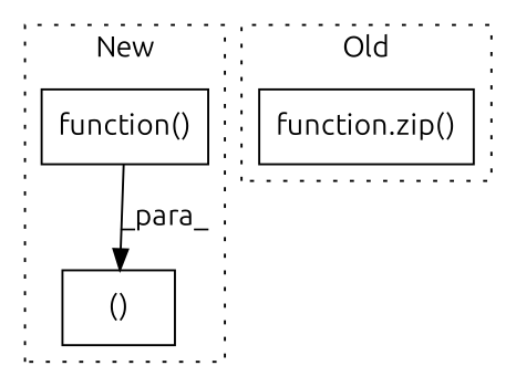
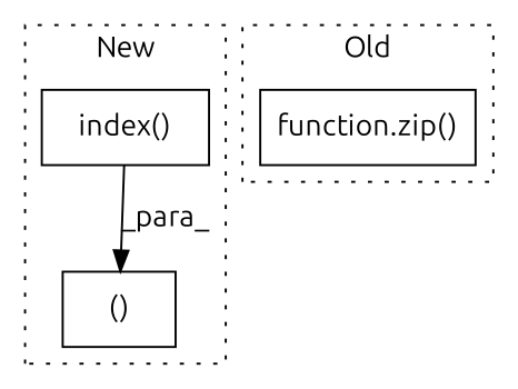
  digraph {
    fontname=Ubuntu
    node [a=75 shape=box fontname=Ubuntu]
-   n1 [l="21,1" label="function()" s="815,839"]
+   n1 [l="21,1" label="index()" s="815,839"]
    n2 [a=54 l=25 label="()" s=884]
    n3 [l="4,1" label="function.zip()" s="760,814"]
    subgraph cluster_1 {
      label=New
      style=dotted
      n1
      n2
    }
    subgraph cluster_2 {
      label=Old
      style=dotted
      n3
    }
    n1 -> n2 [label=_para_ fontname=Ubuntu]
  }
